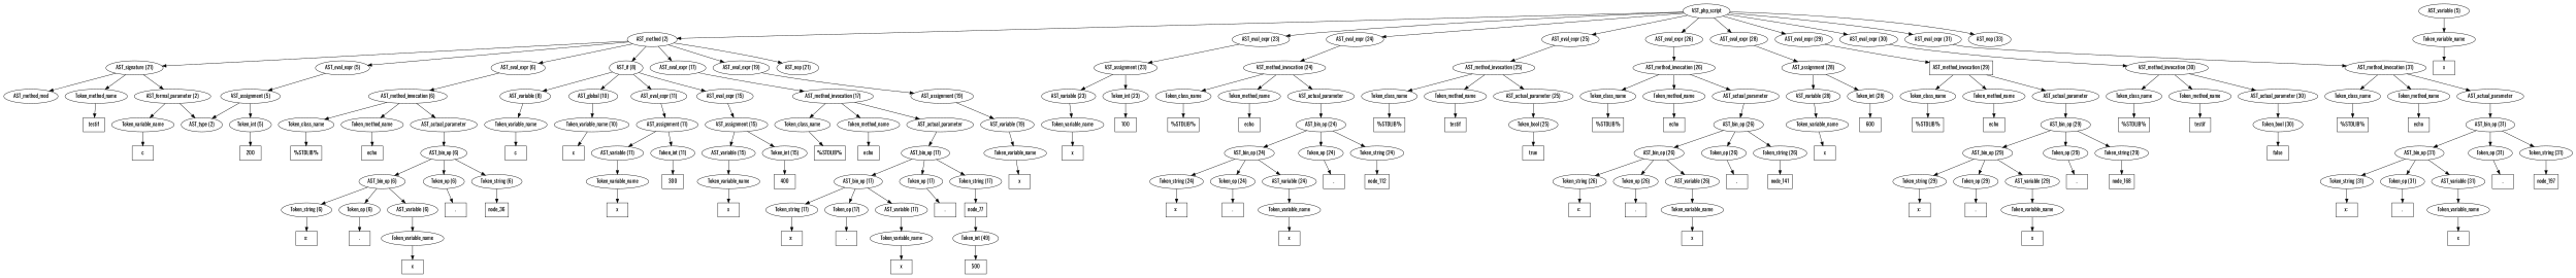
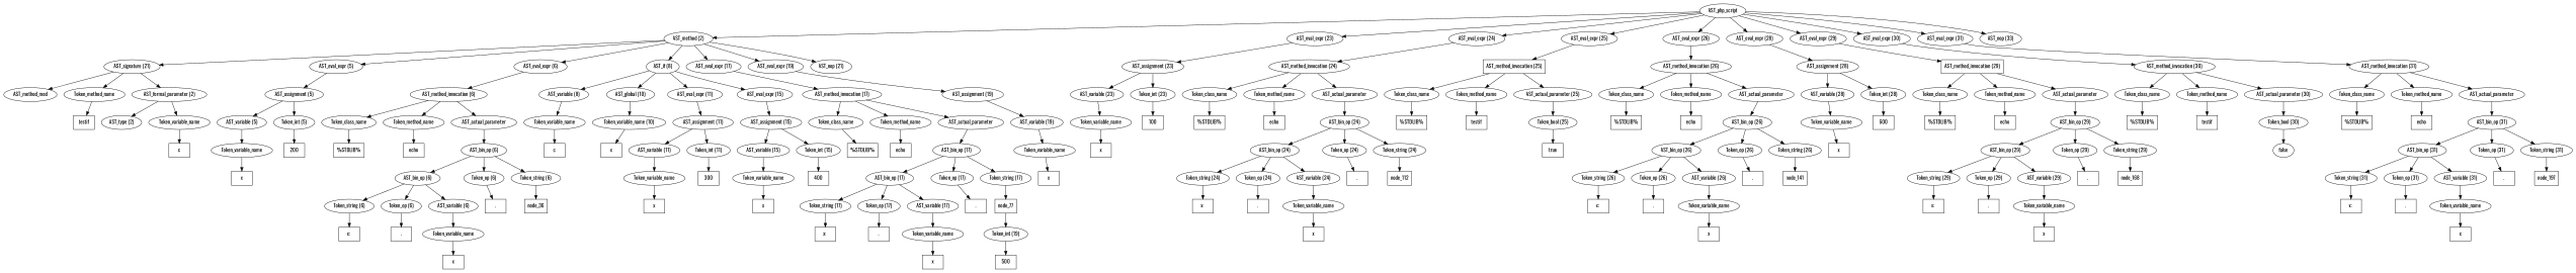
  digraph {
    fontname=Oswald
    node [fontname=Oswald]
    edge [fontname=Oswald]
    n1 [label=AST_php_script]
    n2 [label="AST_method (2)"]
    n3 [label="AST_eval_expr (23)"]
    n4 [label="AST_eval_expr (24)"]
    n5 [label="AST_eval_expr (25)"]
    n6 [label="AST_eval_expr (26)"]
    n7 [label="AST_eval_expr (28)"]
    n8 [label="AST_eval_expr (29)"]
    n9 [label="AST_eval_expr (30)"]
    n10 [label="AST_eval_expr (31)"]
    n11 [label="AST_nop (33)"]
    n12 [label="AST_signature (21)"]
    n13 [label="AST_eval_expr (5)"]
    n14 [label="AST_eval_expr (6)"]
    n15 [label="AST_if (8)"]
    n16 [label="AST_eval_expr (17)"]
    n17 [label="AST_eval_expr (19)"]
    n18 [label="AST_nop (21)"]
    n19 [label="AST_assignment (23)"]
    n20 [label="AST_method_invocation (24)"]
-   n21 [label="AST_method_invocation (25)"]
+   n21 [label="AST_method_invocation (25)" shape=box]
    n22 [label="AST_method_invocation (26)"]
    n23 [label="AST_assignment (28)"]
    n24 [label="AST_method_invocation (29)" shape=box]
    n25 [label="AST_method_invocation (30)"]
    n26 [label="AST_method_invocation (31)"]
    n27 [label=AST_method_mod]
    n28 [label=Token_method_name]
    n29 [label="AST_formal_parameter (2)"]
    n30 [label="AST_assignment (5)"]
    n31 [label="AST_method_invocation (6)"]
    n32 [label="AST_variable (8)"]
    n33 [label="AST_global (10)"]
    n34 [label="AST_eval_expr (11)"]
    n35 [label="AST_eval_expr (15)"]
    n36 [label="AST_method_invocation (17)"]
    n37 [label="AST_assignment (19)"]
    n38 [label=testif shape=box]
    n39 [label="AST_type (2)"]
    n40 [label=Token_variable_name]
    n41 [label=c shape=box]
    n42 [label="AST_variable (5)"]
    n43 [label="Token_int (5)"]
    n44 [label=Token_variable_name]
    n45 [label=200 shape=box]
    n46 [label=x shape=box]
    n47 [label=Token_class_name]
    n48 [label=Token_method_name]
    n49 [label=AST_actual_parameter]
    n50 [label="%STDLIB%" shape=box]
    n51 [label=echo shape=box]
    n52 [label="AST_bin_op (6)"]
    n53 [label="AST_bin_op (6)"]
    n54 [label="Token_op (6)"]
    n55 [label="Token_string (6)"]
    n56 [label="Token_string (6)"]
    n57 [label="Token_op (6)"]
    n58 [label="AST_variable (6)"]
    n59 [label="." shape=box]
    node_36 [shape=box]
    n61 [label="x: " shape=box]
    n62 [label="." shape=box]
    n63 [label=Token_variable_name]
    n64 [label=x shape=box]
    n65 [label=Token_variable_name]
    n66 [label="Token_variable_name (10)"]
    n67 [label="AST_assignment (11)"]
    n68 [label="AST_assignment (15)"]
    n69 [label=c shape=box]
    n70 [label=x shape=box]
    n71 [label="AST_variable (11)"]
    n72 [label="Token_int (11)"]
    n73 [label=Token_variable_name]
    n74 [label=300 shape=box]
    n75 [label=x shape=box]
    n76 [label="AST_variable (15)"]
    n77 [label="Token_int (15)"]
    n78 [label=Token_variable_name]
    n79 [label=400 shape=box]
    n80 [label=x shape=box]
    n81 [label=Token_class_name]
    n82 [label=Token_method_name]
    n83 [label=AST_actual_parameter]
    n84 [label="%STDLIB%" shape=box]
    n85 [label=echo shape=box]
    n86 [label="AST_bin_op (17)"]
    n87 [label="AST_bin_op (17)"]
    n88 [label="Token_op (17)"]
    n89 [label="Token_string (17)"]
    n90 [label="Token_string (17)"]
    n91 [label="Token_op (17)"]
    n92 [label="AST_variable (17)"]
    n93 [label="." shape=box]
    node_77 [shape=box]
    n95 [label="x: " shape=box]
    n96 [label="." shape=box]
    n97 [label=Token_variable_name]
    n98 [label=x shape=box]
-   n99 [label="Token_int (49)"]
+   n99 [label="Token_int (19)"]
    n100 [label="AST_variable (19)"]
    n101 [label=Token_variable_name]
    n102 [label=500 shape=box]
    n103 [label=x shape=box]
    n104 [label="AST_variable (23)"]
    n105 [label="Token_int (23)"]
    n106 [label=Token_variable_name]
    n107 [label=100 shape=box]
    n108 [label=x shape=box]
    n109 [label=Token_class_name]
    n110 [label=Token_method_name]
    n111 [label=AST_actual_parameter]
    n112 [label="%STDLIB%" shape=box]
    n113 [label=echo shape=box]
    n114 [label="AST_bin_op (24)"]
    n115 [label="AST_bin_op (24)"]
    n116 [label="Token_op (24)"]
    n117 [label="Token_string (24)"]
    n118 [label="Token_string (24)"]
    n119 [label="Token_op (24)"]
    n120 [label="AST_variable (24)"]
    n121 [label="." shape=box]
    node_112 [shape=box]
    n123 [label="x: " shape=box]
    n124 [label="." shape=box]
    n125 [label=Token_variable_name]
    n126 [label=x shape=box]
    n127 [label=Token_class_name]
    n128 [label=Token_method_name]
    n129 [label="AST_actual_parameter (25)"]
    n130 [label="%STDLIB%" shape=box]
    n131 [label=testif shape=box]
    n132 [label="Token_bool (25)"]
    n133 [label=true shape=box]
    n134 [label=Token_class_name]
    n135 [label=Token_method_name]
    n136 [label=AST_actual_parameter]
    n137 [label="%STDLIB%" shape=box]
    n138 [label=echo shape=box]
    n139 [label="AST_bin_op (26)"]
    n140 [label="AST_bin_op (26)"]
    n141 [label="Token_op (26)"]
    n142 [label="Token_string (26)"]
    n143 [label="Token_string (26)"]
    n144 [label="Token_op (26)"]
    n145 [label="AST_variable (26)"]
    n146 [label="." shape=box]
    node_141 [shape=box]
    n148 [label="x: " shape=box]
    n149 [label="." shape=box]
    n150 [label=Token_variable_name]
    n151 [label=x shape=box]
    n152 [label="AST_variable (28)"]
    n153 [label="Token_int (28)"]
    n154 [label=Token_variable_name]
    n155 [label=600 shape=box]
    n156 [label=x shape=box]
    n157 [label=Token_class_name]
    n158 [label=Token_method_name]
    n159 [label=AST_actual_parameter]
    n160 [label="%STDLIB%" shape=box]
    n161 [label=echo shape=box]
    n162 [label="AST_bin_op (29)"]
    n163 [label="AST_bin_op (29)"]
    n164 [label="Token_op (29)"]
    n165 [label="Token_string (29)"]
    n166 [label="Token_string (29)"]
    n167 [label="Token_op (29)"]
    n168 [label="AST_variable (29)"]
    n169 [label="." shape=box]
    node_168 [shape=box]
    n171 [label="x: " shape=box]
    n172 [label="." shape=box]
    n173 [label=Token_variable_name]
    n174 [label=x shape=box]
    n175 [label=Token_class_name]
    n176 [label=Token_method_name]
    n177 [label="AST_actual_parameter (30)"]
    n178 [label="%STDLIB%" shape=box]
    n179 [label=testif shape=box]
    n180 [label="Token_bool (30)"]
-   n181 [label=false shape=box]
+   n181 [label=false shape=ellipse]
    n182 [label=Token_class_name]
    n183 [label=Token_method_name]
    n184 [label=AST_actual_parameter]
    n185 [label="%STDLIB%" shape=box]
    n186 [label=echo shape=box]
    n187 [label="AST_bin_op (31)"]
    n188 [label="AST_bin_op (31)"]
    n189 [label="Token_op (31)"]
    n190 [label="Token_string (31)"]
    n191 [label="Token_string (31)"]
    n192 [label="Token_op (31)"]
    n193 [label="AST_variable (31)"]
    n194 [label="." shape=box]
    node_197 [shape=box]
    n196 [label="x: " shape=box]
    n197 [label="." shape=box]
    n198 [label=Token_variable_name]
    n199 [label=x shape=box]
    n1 -> n2
    n1 -> n3
    n1 -> n4
    n1 -> n5
    n1 -> n6
    n1 -> n7
    n1 -> n8
    n1 -> n9
    n1 -> n10
    n1 -> n11
    n2 -> n12
    n2 -> n13
    n2 -> n14
    n2 -> n15
    n2 -> n16
    n2 -> n17
    n2 -> n18
    n3 -> n19
    n4 -> n20
    n5 -> n21
    n6 -> n22
    n7 -> n23
    n8 -> n24
    n9 -> n25
    n10 -> n26
    n12 -> n27
    n12 -> n28
    n12 -> n29
    n13 -> n30
    n14 -> n31
    n15 -> n32
    n15 -> n33
    n15 -> n34
    n15 -> n35
    n16 -> n36
    n17 -> n37
    n19 -> n104
    n19 -> n105
    n20 -> n109
    n20 -> n110
    n20 -> n111
    n21 -> n127
    n21 -> n128
    n21 -> n129
    n22 -> n134
    n22 -> n135
    n22 -> n136
    n23 -> n152
    n23 -> n153
    n24 -> n157
    n24 -> n158
    n24 -> n159
    n25 -> n175
    n25 -> n176
    n25 -> n177
    n26 -> n182
    n26 -> n183
    n26 -> n184
    n28 -> n38
    n29 -> n39
    n29 -> n40
-   n30 -> n39
+   n30 -> n42
    n30 -> n43
    n31 -> n47
    n31 -> n48
    n31 -> n49
    n32 -> n65
    n33 -> n66
    n34 -> n67
    n35 -> n68
    n36 -> n81
    n36 -> n82
    n36 -> n83
    n37 -> n100
    n40 -> n41
    n42 -> n44
    n43 -> n45
    n44 -> n46
    n47 -> n50
    n48 -> n51
    n49 -> n52
    n52 -> n53
    n52 -> n54
    n52 -> n55
    n53 -> n56
    n53 -> n57
    n53 -> n58
    n54 -> n59
    n55 -> node_36
    n56 -> n61
    n57 -> n62
    n58 -> n63
    n63 -> n64
    n65 -> n69
    n66 -> n70
    n67 -> n71
    n67 -> n72
    n68 -> n76
    n68 -> n77
    n71 -> n73
    n72 -> n74
    n73 -> n75
    n76 -> n78
    n77 -> n79
    n78 -> n80
    n81 -> n84
    n82 -> n85
    n83 -> n86
    n86 -> n87
    n86 -> n88
    n86 -> n89
    n87 -> n90
    n87 -> n91
    n87 -> n92
    n88 -> n93
    n89 -> node_77
    n90 -> n95
    n91 -> n96
    n92 -> n97
    node_77 -> n99
    n97 -> n98
    n99 -> n102
    n100 -> n101
    n101 -> n103
    n104 -> n106
    n105 -> n107
    n106 -> n108
    n109 -> n112
    n110 -> n113
    n111 -> n114
    n114 -> n115
    n114 -> n116
    n114 -> n117
    n115 -> n118
    n115 -> n119
    n115 -> n120
    n116 -> n121
    n117 -> node_112
    n118 -> n123
    n119 -> n124
    n120 -> n125
    n125 -> n126
    n127 -> n130
    n128 -> n131
    n129 -> n132
    n132 -> n133
    n134 -> n137
    n135 -> n138
    n136 -> n139
    n139 -> n140
    n139 -> n141
    n139 -> n142
    n140 -> n143
    n140 -> n144
    n140 -> n145
    n141 -> n146
    n142 -> node_141
    n143 -> n148
    n144 -> n149
    n145 -> n150
    n150 -> n151
    n152 -> n154
    n153 -> n155
    n154 -> n156
    n157 -> n160
    n158 -> n161
    n159 -> n162
    n162 -> n163
    n162 -> n164
    n162 -> n165
    n163 -> n166
    n163 -> n167
    n163 -> n168
    n164 -> n169
    n165 -> node_168
    n166 -> n171
    n167 -> n172
    n168 -> n173
    n173 -> n174
    n175 -> n178
    n176 -> n179
    n177 -> n180
    n180 -> n181
    n182 -> n185
    n183 -> n186
    n184 -> n187
    n187 -> n188
    n187 -> n189
    n187 -> n190
    n188 -> n191
    n188 -> n192
    n188 -> n193
    n189 -> n194
    n190 -> node_197
    n191 -> n196
    n192 -> n197
    n193 -> n198
    n198 -> n199
  }
